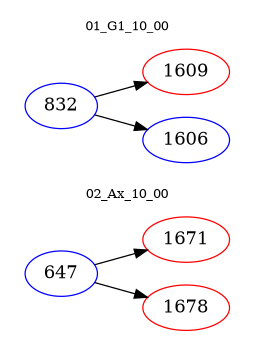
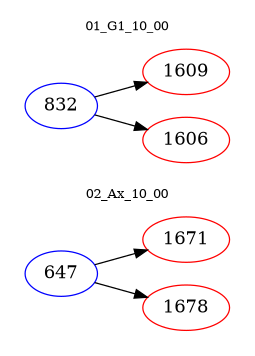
  digraph {
    rankdir=LR
    node [color=red]
    edge [color=black]
    n1 [color=blue label=647]
    n2 [label=1678]
    n3 [label=1671]
    n4 [color=blue label=832]
-   n5 [color=blue label=1606]
+   n5 [label=1606]
    n6 [label=1609]
    subgraph cluster_1 {
      color=white
      fontsize=10
      label="02_Ax_10_00"
      n1
      n2
      n3
    }
    subgraph cluster_2 {
      color=white
      fontsize=10
      label="01_G1_10_00"
      n4
      n5
      n6
    }
    n1 -> n2
    n1 -> n3
    n4 -> n5
    n4 -> n6
  }
